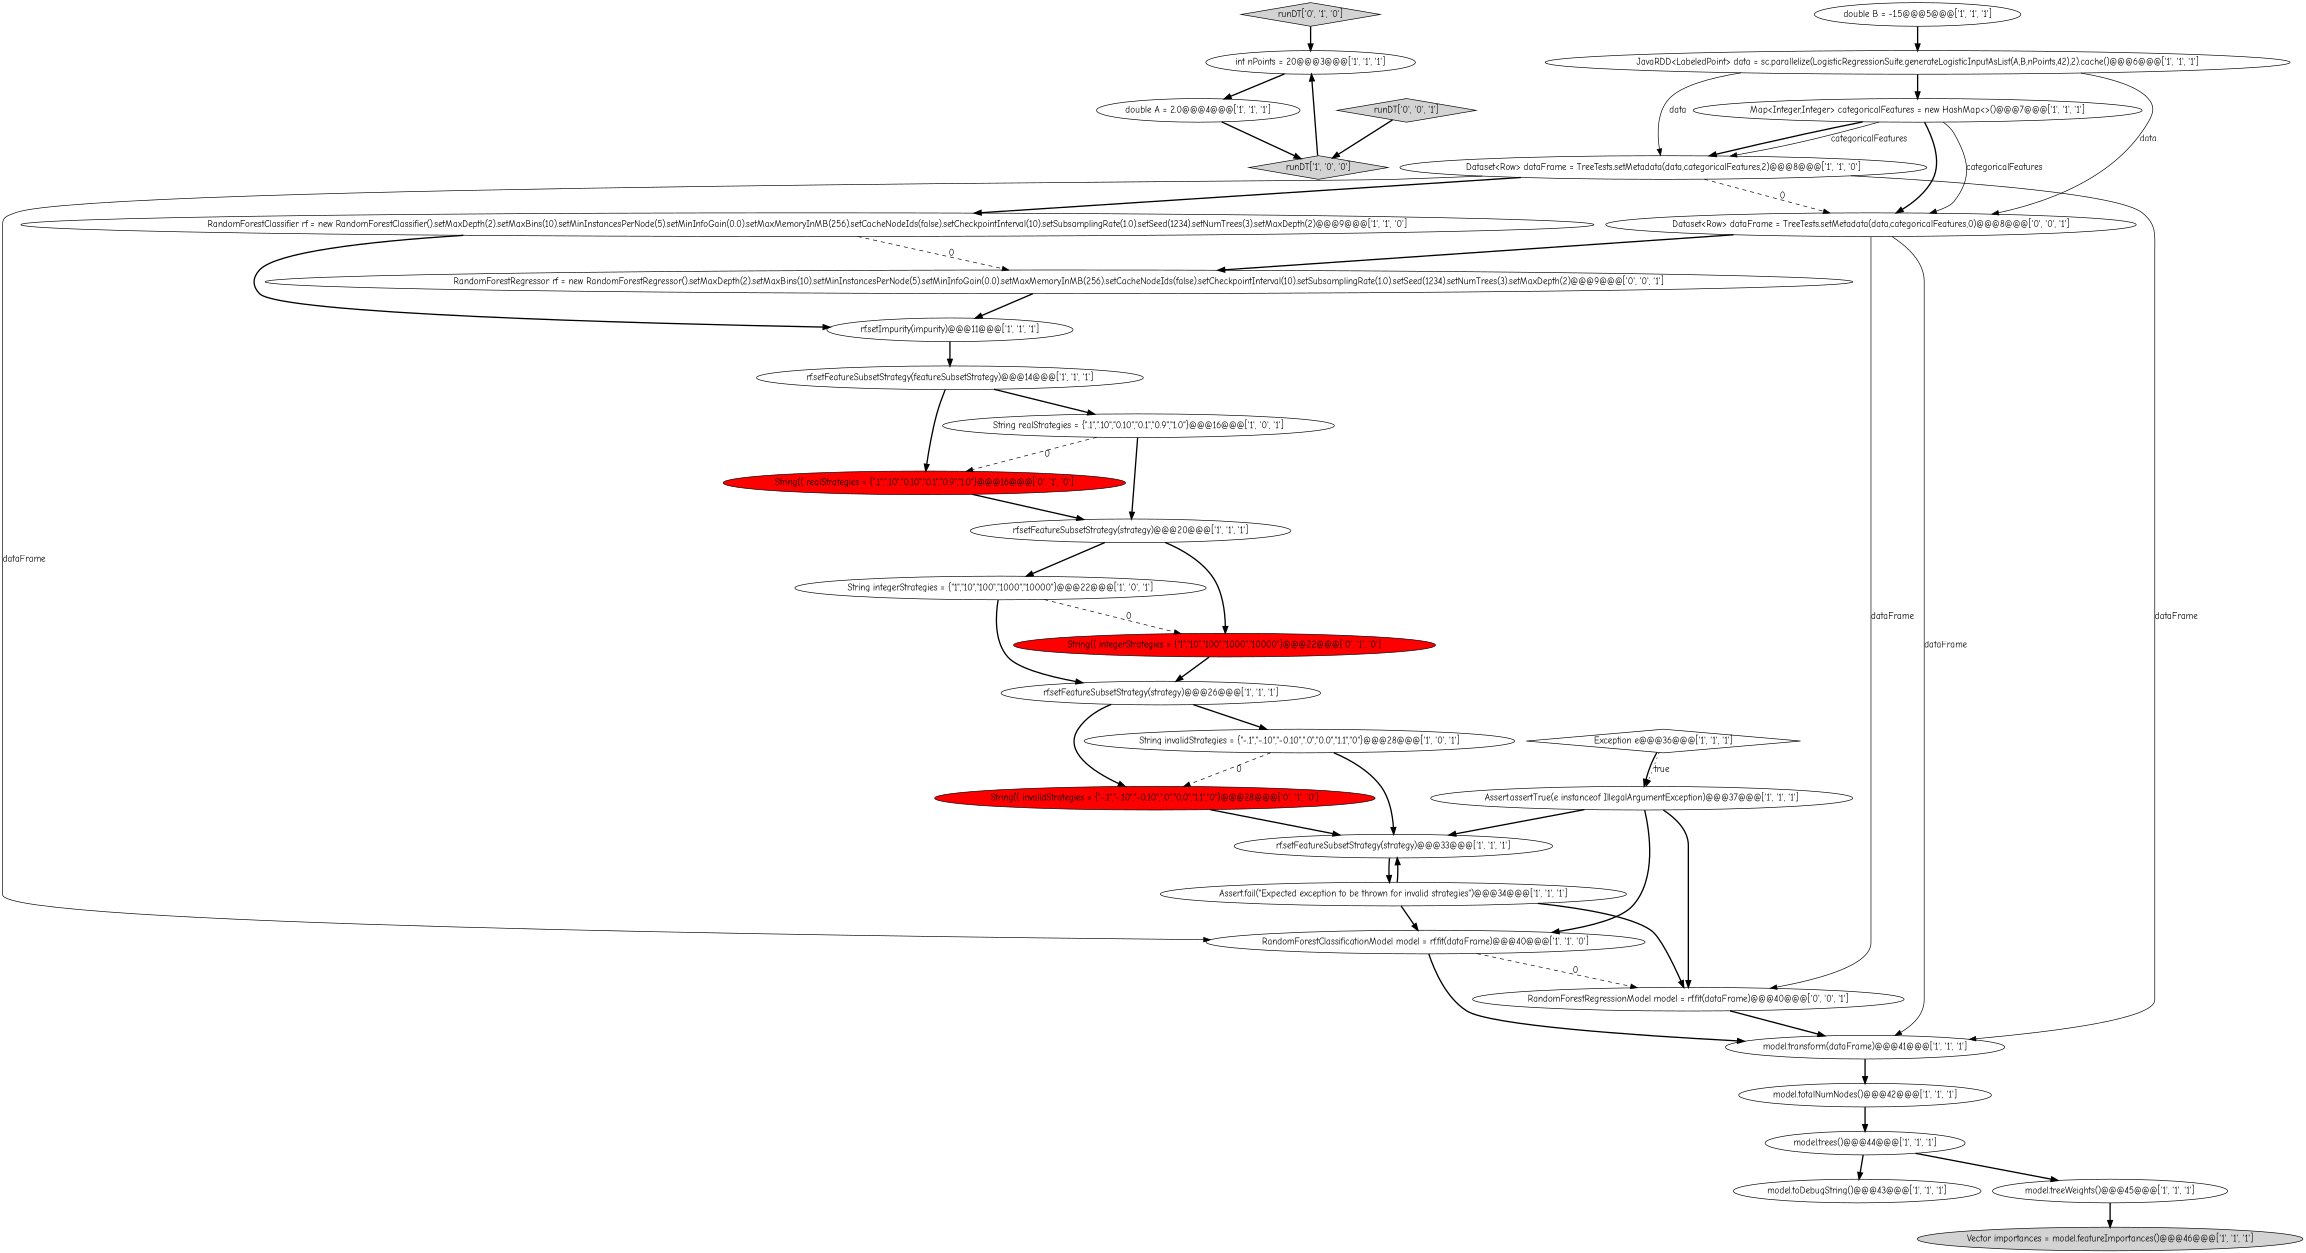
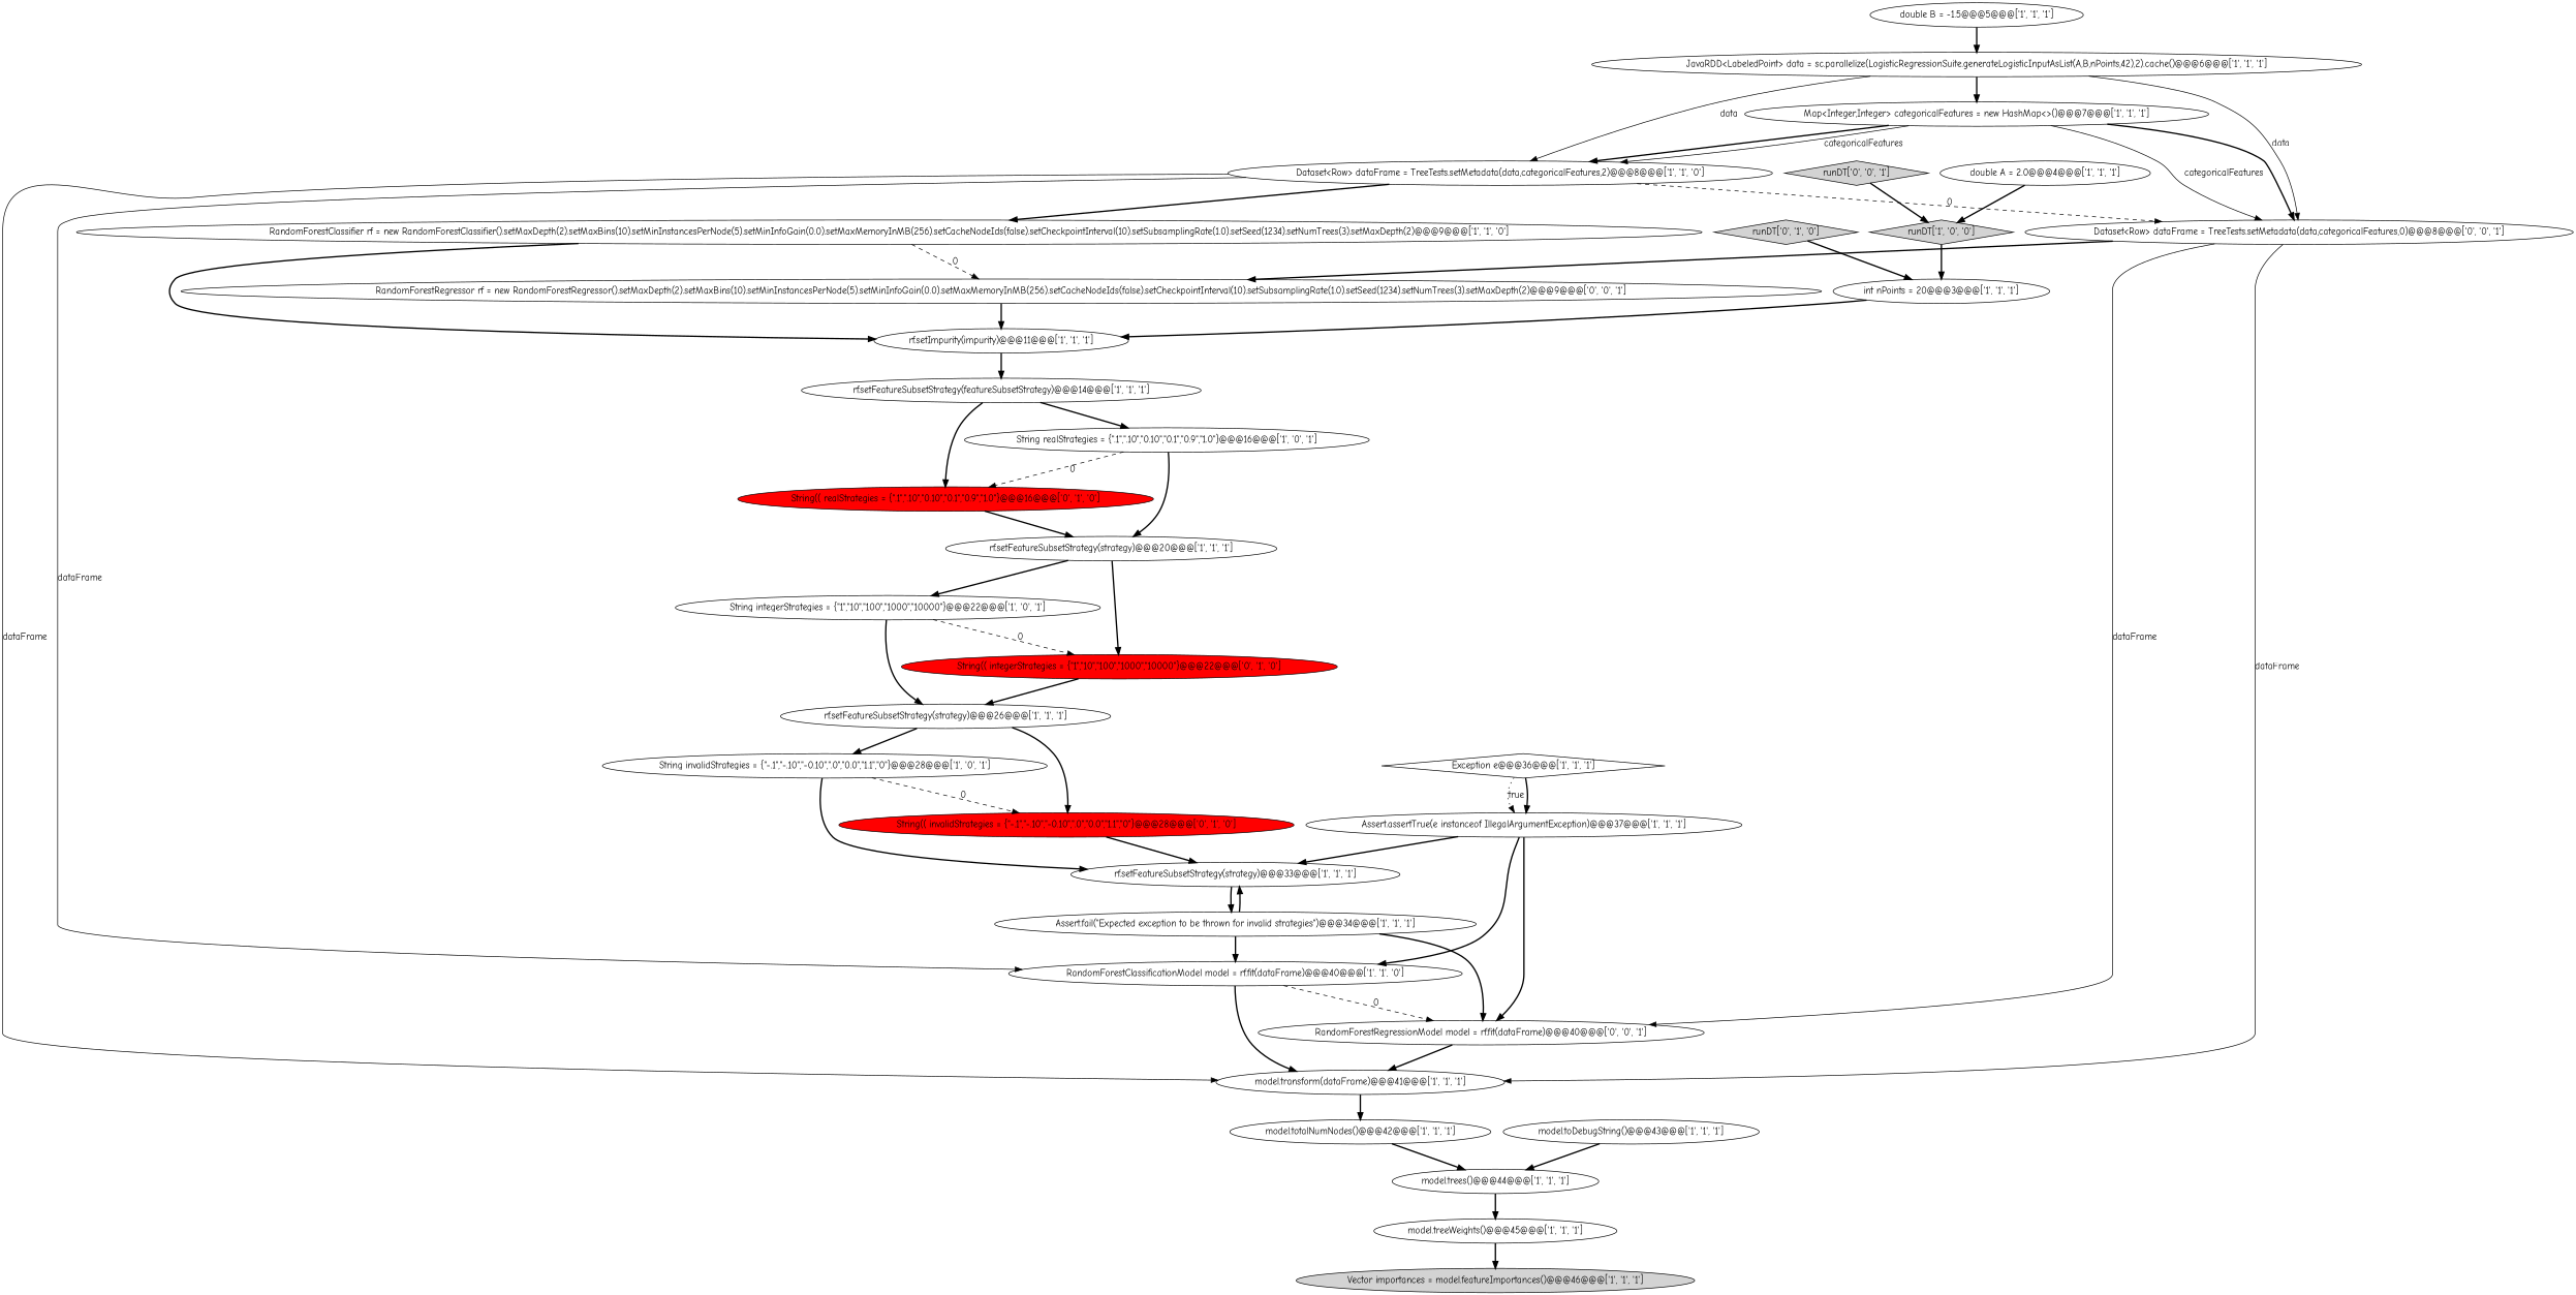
  digraph {
    fontname="Comic Neue"
    node [fillcolor=white fontname="Comic Neue" shape=ellipse style=filled]
    edge [fontname="Comic Neue" style=bold]
    n1 [fillcolor=lightgray label="runDT['0', '1', '0']" shape=diamond]
    n2 [label="int nPoints = 20@@@3@@@['1', '1', '1']"]
    n3 [label="double A = 2.0@@@4@@@['1', '1', '1']"]
    n4 [label="RandomForestClassificationModel model = rf.fit(dataFrame)@@@40@@@['1', '1', '0']"]
    n5 [label="model.transform(dataFrame)@@@41@@@['1', '1', '1']"]
    n6 [label="RandomForestRegressionModel model = rf.fit(dataFrame)@@@40@@@['0', '0', '1']"]
    n7 [label="model.totalNumNodes()@@@42@@@['1', '1', '1']"]
    n8 [label="JavaRDD<LabeledPoint> data = sc.parallelize(LogisticRegressionSuite.generateLogisticInputAsList(A,B,nPoints,42),2).cache()@@@6@@@['1', '1', '1']"]
    n9 [label="Dataset<Row> dataFrame = TreeTests.setMetadata(data,categoricalFeatures,2)@@@8@@@['1', '1', '0']"]
    n10 [label="Map<Integer,Integer> categoricalFeatures = new HashMap<>()@@@7@@@['1', '1', '1']"]
    n11 [label="Dataset<Row> dataFrame = TreeTests.setMetadata(data,categoricalFeatures,0)@@@8@@@['0', '0', '1']"]
    n12 [label="RandomForestClassifier rf = new RandomForestClassifier().setMaxDepth(2).setMaxBins(10).setMinInstancesPerNode(5).setMinInfoGain(0.0).setMaxMemoryInMB(256).setCacheNodeIds(false).setCheckpointInterval(10).setSubsamplingRate(1.0).setSeed(1234).setNumTrees(3).setMaxDepth(2)@@@9@@@['1', '1', '0']"]
    n13 [label="RandomForestRegressor rf = new RandomForestRegressor().setMaxDepth(2).setMaxBins(10).setMinInstancesPerNode(5).setMinInfoGain(0.0).setMaxMemoryInMB(256).setCacheNodeIds(false).setCheckpointInterval(10).setSubsamplingRate(1.0).setSeed(1234).setNumTrees(3).setMaxDepth(2)@@@9@@@['0', '0', '1']"]
    n14 [label="rf.setFeatureSubsetStrategy(featureSubsetStrategy)@@@14@@@['1', '1', '1']"]
    n15 [fillcolor=red label="String(( realStrategies = {\".1\",\".10\",\"0.10\",\"0.1\",\"0.9\",\"1.0\"}@@@16@@@['0', '1', '0']"]
    n16 [label="String realStrategies = {\".1\",\".10\",\"0.10\",\"0.1\",\"0.9\",\"1.0\"}@@@16@@@['1', '0', '1']"]
    n17 [label="rf.setFeatureSubsetStrategy(strategy)@@@20@@@['1', '1', '1']"]
    n18 [label="String integerStrategies = {\"1\",\"10\",\"100\",\"1000\",\"10000\"}@@@22@@@['1', '0', '1']"]
    n19 [fillcolor=red label="String(( integerStrategies = {\"1\",\"10\",\"100\",\"1000\",\"10000\"}@@@22@@@['0', '1', '0']"]
    n20 [label="rf.setFeatureSubsetStrategy(strategy)@@@26@@@['1', '1', '1']"]
    n21 [label="String invalidStrategies = {\"-.1\",\"-.10\",\"-0.10\",\".0\",\"0.0\",\"1.1\",\"0\"}@@@28@@@['1', '0', '1']"]
    n22 [fillcolor=red label="String(( invalidStrategies = {\"-.1\",\"-.10\",\"-0.10\",\".0\",\"0.0\",\"1.1\",\"0\"}@@@28@@@['0', '1', '0']"]
    n23 [fillcolor=lightgray label="runDT['1', '0', '0']" shape=diamond]
    n24 [label="double B = -1.5@@@5@@@['1', '1', '1']"]
    n25 [label="model.trees()@@@44@@@['1', '1', '1']"]
    n26 [fillcolor=lightgray label="Vector importances = model.featureImportances()@@@46@@@['1', '1', '1']"]
    n27 [fillcolor=lightgray label="runDT['0', '0', '1']" shape=diamond]
    n28 [label="model.toDebugString()@@@43@@@['1', '1', '1']"]
    n29 [label="rf.setImpurity(impurity)@@@11@@@['1', '1', '1']"]
    n30 [label="Assert.fail(\"Expected exception to be thrown for invalid strategies\")@@@34@@@['1', '1', '1']"]
    n31 [label="rf.setFeatureSubsetStrategy(strategy)@@@33@@@['1', '1', '1']"]
    n32 [label="model.treeWeights()@@@45@@@['1', '1', '1']"]
    n33 [label="Assert.assertTrue(e instanceof IllegalArgumentException)@@@37@@@['1', '1', '1']"]
    n34 [label="Exception e@@@36@@@['1', '1', '1']" shape=diamond]
    n1 -> n2
-   n2 -> n3
+   n2 -> n29
    n3 -> n23
    n4 -> n5
    n4 -> n6 [label=0 style=dashed]
    n5 -> n7
    n6 -> n5
    n7 -> n25
    n8 -> n9 [label=data style=solid]
    n8 -> n10
    n8 -> n11 [label=data style=solid]
    n9 -> n4 [label=dataFrame style=solid]
    n9 -> n5 [label=dataFrame style=solid]
    n9 -> n11 [label=0 style=dashed]
    n9 -> n12
    n10 -> n9
    n10 -> n9 [label=categoricalFeatures style=solid]
    n10 -> n11 [label=categoricalFeatures style=solid]
    n10 -> n11
    n11 -> n5 [label=dataFrame style=solid]
    n11 -> n6 [label=dataFrame style=solid]
    n11 -> n13
    n12 -> n13 [label=0 style=dashed]
    n12 -> n29
    n13 -> n29
    n14 -> n15
    n14 -> n16
    n15 -> n17
    n16 -> n15 [label=0 style=dashed]
    n16 -> n17
    n17 -> n18
    n17 -> n19
    n18 -> n19 [label=0 style=dashed]
    n18 -> n20
    n19 -> n20
    n20 -> n21
    n20 -> n22
    n21 -> n22 [label=0 style=dashed]
    n21 -> n31
    n22 -> n31
    n23 -> n2
    n24 -> n8
    n25 -> n32
    n27 -> n23
-   n25 -> n28
+   n28 -> n25
    n29 -> n14
    n30 -> n4
    n30 -> n6
    n30 -> n31
    n31 -> n30
    n32 -> n26
    n33 -> n4
    n33 -> n6
    n33 -> n31
    n34 -> n33
    n34 -> n33 [label=true style=dotted]
  }
